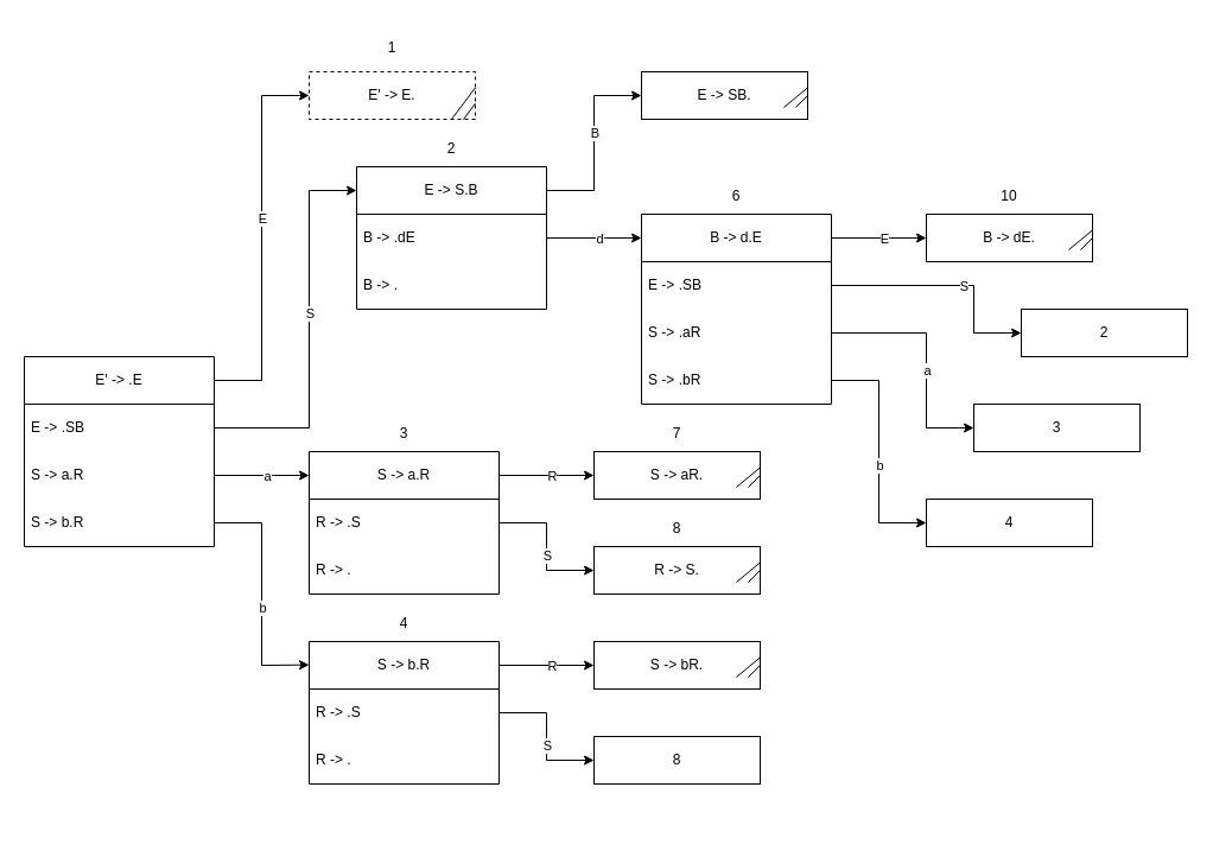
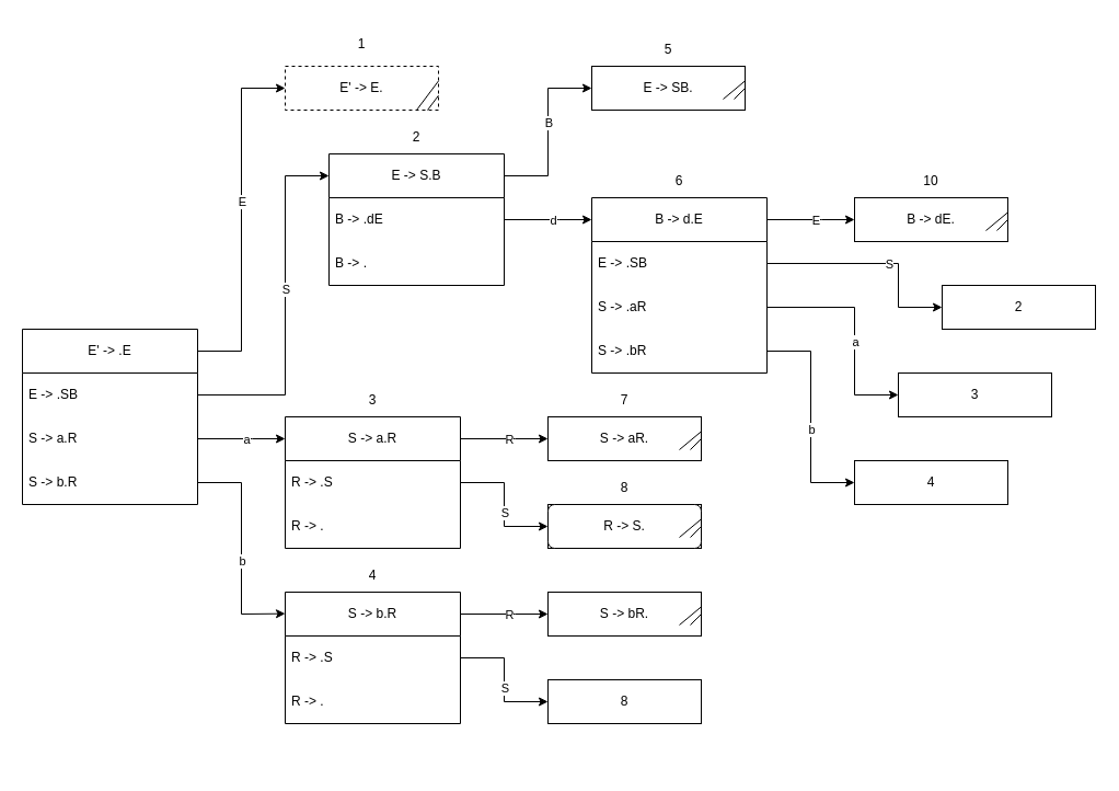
  <mxCell id="0" />
  <mxCell id="1" parent="0" />
  <mxCell id="2" value="" style="group" parent="1" vertex="1" connectable="0"><mxGeometry x="20" y="270" width="160" height="190" as="geometry" /></mxCell>
  <mxCell id="3" value="E' -&amp;gt; .E" style="swimlane;fontStyle=0;childLayout=stackLayout;horizontal=1;startSize=40;horizontalStack=0;resizeParent=1;resizeParentMax=0;resizeLast=0;collapsible=1;marginBottom=0;whiteSpace=wrap;html=1;" parent="2" vertex="1"><mxGeometry y="30" width="160" height="160" as="geometry" /></mxCell>
  <mxCell id="4" value="E -&amp;gt; .SB" style="text;strokeColor=none;fillColor=none;align=left;verticalAlign=middle;spacingLeft=4;spacingRight=4;overflow=hidden;points=[[0,0.5],[1,0.5]];portConstraint=eastwest;rotatable=0;whiteSpace=wrap;html=1;" parent="3" vertex="1"><mxGeometry y="40" width="160" height="40" as="geometry" /></mxCell>
  <mxCell id="5" value="S -&amp;gt; a.R" style="text;strokeColor=none;fillColor=none;align=left;verticalAlign=middle;spacingLeft=4;spacingRight=4;overflow=hidden;points=[[0,0.5],[1,0.5]];portConstraint=eastwest;rotatable=0;whiteSpace=wrap;html=1;" parent="3" vertex="1"><mxGeometry y="80" width="160" height="40" as="geometry" /></mxCell>
  <mxCell id="6" value="S -&amp;gt; b.R" style="text;strokeColor=none;fillColor=none;align=left;verticalAlign=middle;spacingLeft=4;spacingRight=4;overflow=hidden;points=[[0,0.5],[1,0.5]];portConstraint=eastwest;rotatable=0;whiteSpace=wrap;html=1;" parent="3" vertex="1"><mxGeometry y="120" width="160" height="40" as="geometry" /></mxCell>
  <mxCell id="7" value="" style="group" parent="1" vertex="1" connectable="0"><mxGeometry x="260" y="30" width="140" height="70" as="geometry" /></mxCell>
  <mxCell id="8" value="" style="group" parent="7" vertex="1" connectable="0"><mxGeometry y="-10" width="140" height="80" as="geometry" /></mxCell>
  <mxCell id="9" value="E' -&amp;gt; E." style="rounded=0;whiteSpace=wrap;html=1;dashed=1;" parent="8" vertex="1"><mxGeometry y="40" width="140" height="40" as="geometry" /></mxCell>
  <mxCell id="10" value="1" style="text;strokeColor=none;fillColor=none;align=center;verticalAlign=middle;spacingLeft=4;spacingRight=4;overflow=hidden;points=[[0,0.5],[1,0.5]];portConstraint=eastwest;rotatable=0;whiteSpace=wrap;html=1;" parent="8" vertex="1"><mxGeometry width="140" height="40" as="geometry" /></mxCell>
  <mxCell id="11" value="" style="endArrow=none;html=1;rounded=0;entryX=1.001;entryY=0.331;entryDx=0;entryDy=0;entryPerimeter=0;" parent="8" target="9" edge="1"><mxGeometry width="50" height="50" relative="1" as="geometry"><mxPoint x="120" y="80" as="sourcePoint" /><mxPoint x="150" y="40" as="targetPoint" /></mxGeometry></mxCell>
  <mxCell id="12" value="" style="endArrow=none;html=1;rounded=0;" parent="8" edge="1"><mxGeometry width="50" height="50" relative="1" as="geometry"><mxPoint x="130" y="80" as="sourcePoint" /><mxPoint x="140" y="66.667" as="targetPoint" /></mxGeometry></mxCell>
  <mxCell id="13" value="" style="group" parent="1" vertex="1" connectable="0"><mxGeometry x="500" y="510" width="140" height="70" as="geometry" /></mxCell>
  <mxCell id="14" value="" style="group" parent="13" vertex="1" connectable="0"><mxGeometry width="140" height="70" as="geometry" /></mxCell>
  <mxCell id="15" value="S -&amp;gt; bR." style="rounded=0;whiteSpace=wrap;html=1;" parent="14" vertex="1"><mxGeometry y="30" width="140" height="40" as="geometry" /></mxCell>
  <mxCell id="16" value="" style="endArrow=none;html=1;rounded=0;entryX=1.001;entryY=0.331;entryDx=0;entryDy=0;entryPerimeter=0;" parent="14" target="15" edge="1"><mxGeometry width="50" height="50" relative="1" as="geometry"><mxPoint x="120" y="60" as="sourcePoint" /><mxPoint x="150" y="30" as="targetPoint" /></mxGeometry></mxCell>
  <mxCell id="17" value="" style="endArrow=none;html=1;rounded=0;" parent="14" edge="1"><mxGeometry width="50" height="50" relative="1" as="geometry"><mxPoint x="130" y="60" as="sourcePoint" /><mxPoint x="140" y="50" as="targetPoint" /></mxGeometry></mxCell>
  <mxCell id="18" value="" style="group" parent="1" vertex="1" connectable="0"><mxGeometry x="500" y="350" width="140" height="70" as="geometry" /></mxCell>
  <mxCell id="19" value="" style="group" parent="18" vertex="1" connectable="0"><mxGeometry width="140" height="70" as="geometry" /></mxCell>
  <mxCell id="20" value="S -&amp;gt; aR." style="rounded=0;whiteSpace=wrap;html=1;" parent="19" vertex="1"><mxGeometry y="30" width="140" height="40" as="geometry" /></mxCell>
  <mxCell id="21" value="7" style="text;strokeColor=none;fillColor=none;align=center;verticalAlign=middle;spacingLeft=4;spacingRight=4;overflow=hidden;points=[[0,0.5],[1,0.5]];portConstraint=eastwest;rotatable=0;whiteSpace=wrap;html=1;" parent="19" vertex="1"><mxGeometry width="140" height="30" as="geometry" /></mxCell>
  <mxCell id="22" value="" style="endArrow=none;html=1;rounded=0;entryX=1.001;entryY=0.331;entryDx=0;entryDy=0;entryPerimeter=0;" parent="19" target="20" edge="1"><mxGeometry width="50" height="50" relative="1" as="geometry"><mxPoint x="120" y="60" as="sourcePoint" /><mxPoint x="150" y="30" as="targetPoint" /></mxGeometry></mxCell>
  <mxCell id="23" value="" style="endArrow=none;html=1;rounded=0;" parent="19" edge="1"><mxGeometry width="50" height="50" relative="1" as="geometry"><mxPoint x="130" y="60" as="sourcePoint" /><mxPoint x="140" y="50" as="targetPoint" /></mxGeometry></mxCell>
  <mxCell id="24" value="" style="group" parent="1" vertex="1" connectable="0"><mxGeometry x="790" y="150" width="140" height="70" as="geometry" /></mxCell>
  <mxCell id="25" value="" style="group" parent="24" vertex="1" connectable="0"><mxGeometry x="-10" width="140" height="70" as="geometry" /></mxCell>
  <mxCell id="26" value="B -&amp;gt; dE." style="rounded=0;whiteSpace=wrap;html=1;" parent="25" vertex="1"><mxGeometry y="30" width="140" height="40" as="geometry" /></mxCell>
  <mxCell id="27" value="10" style="text;strokeColor=none;fillColor=none;align=center;verticalAlign=middle;spacingLeft=4;spacingRight=4;overflow=hidden;points=[[0,0.5],[1,0.5]];portConstraint=eastwest;rotatable=0;whiteSpace=wrap;html=1;" parent="25" vertex="1"><mxGeometry width="140" height="30" as="geometry" /></mxCell>
  <mxCell id="28" value="" style="endArrow=none;html=1;rounded=0;entryX=1.001;entryY=0.331;entryDx=0;entryDy=0;entryPerimeter=0;" parent="25" target="26" edge="1"><mxGeometry width="50" height="50" relative="1" as="geometry"><mxPoint x="120" y="60" as="sourcePoint" /><mxPoint x="150" y="30" as="targetPoint" /></mxGeometry></mxCell>
  <mxCell id="29" value="" style="endArrow=none;html=1;rounded=0;" parent="25" edge="1"><mxGeometry width="50" height="50" relative="1" as="geometry"><mxPoint x="130" y="60" as="sourcePoint" /><mxPoint x="140" y="50" as="targetPoint" /></mxGeometry></mxCell>
  <mxCell id="30" value="" style="group" parent="1" vertex="1" connectable="0"><mxGeometry x="540" y="30" width="140" height="70" as="geometry" /></mxCell>
  <mxCell id="31" value="" style="group" parent="30" vertex="1" connectable="0"><mxGeometry width="140" height="70" as="geometry" /></mxCell>
  <mxCell id="32" value="E -&amp;gt; SB." style="rounded=0;whiteSpace=wrap;html=1;" parent="31" vertex="1"><mxGeometry y="30" width="140" height="40" as="geometry" /></mxCell>
+ <mxCell id="33" value="5" style="text;strokeColor=none;fillColor=none;align=center;verticalAlign=middle;spacingLeft=4;spacingRight=4;overflow=hidden;points=[[0,0.5],[1,0.5]];portConstraint=eastwest;rotatable=0;whiteSpace=wrap;html=1;" parent="31" vertex="1"><mxGeometry width="140" height="30" as="geometry" /></mxCell>
  <mxCell id="34" value="" style="endArrow=none;html=1;rounded=0;entryX=1.001;entryY=0.331;entryDx=0;entryDy=0;entryPerimeter=0;" parent="31" target="32" edge="1"><mxGeometry width="50" height="50" relative="1" as="geometry"><mxPoint x="120" y="60" as="sourcePoint" /><mxPoint x="150" y="30" as="targetPoint" /></mxGeometry></mxCell>
  <mxCell id="35" value="" style="endArrow=none;html=1;rounded=0;" parent="31" edge="1"><mxGeometry width="50" height="50" relative="1" as="geometry"><mxPoint x="130" y="60" as="sourcePoint" /><mxPoint x="140" y="50" as="targetPoint" /></mxGeometry></mxCell>
  <mxCell id="36" value="" style="endArrow=classic;html=1;rounded=0;entryX=0;entryY=0.5;entryDx=0;entryDy=0;align=center;" parent="1" target="9" edge="1"><mxGeometry width="50" height="50" relative="1" as="geometry"><mxPoint x="180" y="320" as="sourcePoint" /><mxPoint x="280" y="270" as="targetPoint" /><Array as="points"><mxPoint x="220" y="320" /><mxPoint x="220" y="80" /></Array></mxGeometry></mxCell>
  <mxCell id="37" value="E" style="edgeLabel;html=1;align=center;verticalAlign=middle;resizable=0;points=[];" parent="36" vertex="1" connectable="0"><mxGeometry x="0.109" relative="1" as="geometry"><mxPoint as="offset" /></mxGeometry></mxCell>
  <mxCell id="38" value="" style="group" parent="1" vertex="1" connectable="0"><mxGeometry x="300" y="110" width="160" height="190" as="geometry" /></mxCell>
  <mxCell id="39" value="E -&amp;gt; S.B" style="swimlane;fontStyle=0;childLayout=stackLayout;horizontal=1;startSize=40;horizontalStack=0;resizeParent=1;resizeParentMax=0;resizeLast=0;collapsible=1;marginBottom=0;whiteSpace=wrap;html=1;" parent="38" vertex="1"><mxGeometry y="30" width="160" height="120" as="geometry" /></mxCell>
  <mxCell id="40" value="B -&amp;gt; .dE" style="text;strokeColor=none;fillColor=none;align=left;verticalAlign=middle;spacingLeft=4;spacingRight=4;overflow=hidden;points=[[0,0.5],[1,0.5]];portConstraint=eastwest;rotatable=0;whiteSpace=wrap;html=1;" parent="39" vertex="1"><mxGeometry y="40" width="160" height="40" as="geometry" /></mxCell>
  <mxCell id="41" value="B -&amp;gt; ." style="text;strokeColor=none;fillColor=none;align=left;verticalAlign=middle;spacingLeft=4;spacingRight=4;overflow=hidden;points=[[0,0.5],[1,0.5]];portConstraint=eastwest;rotatable=0;whiteSpace=wrap;html=1;" parent="39" vertex="1"><mxGeometry y="80" width="160" height="40" as="geometry" /></mxCell>
  <mxCell id="42" value="2" style="text;strokeColor=none;fillColor=none;align=center;verticalAlign=middle;spacingLeft=4;spacingRight=4;overflow=hidden;points=[[0,0.5],[1,0.5]];portConstraint=eastwest;rotatable=0;whiteSpace=wrap;html=1;" parent="38" vertex="1"><mxGeometry width="160" height="30" as="geometry" /></mxCell>
  <mxCell id="43" value="" style="group" parent="1" vertex="1" connectable="0"><mxGeometry x="260" y="350" width="160" height="190" as="geometry" /></mxCell>
  <mxCell id="44" value="S -&amp;gt; a.R" style="swimlane;fontStyle=0;childLayout=stackLayout;horizontal=1;startSize=40;horizontalStack=0;resizeParent=1;resizeParentMax=0;resizeLast=0;collapsible=1;marginBottom=0;whiteSpace=wrap;html=1;" parent="43" vertex="1"><mxGeometry y="30" width="160" height="120" as="geometry" /></mxCell>
  <mxCell id="45" value="R -&amp;gt; .S" style="text;strokeColor=none;fillColor=none;align=left;verticalAlign=middle;spacingLeft=4;spacingRight=4;overflow=hidden;points=[[0,0.5],[1,0.5]];portConstraint=eastwest;rotatable=0;whiteSpace=wrap;html=1;" parent="44" vertex="1"><mxGeometry y="40" width="160" height="40" as="geometry" /></mxCell>
  <mxCell id="46" value="R -&amp;gt; ." style="text;strokeColor=none;fillColor=none;align=left;verticalAlign=middle;spacingLeft=4;spacingRight=4;overflow=hidden;points=[[0,0.5],[1,0.5]];portConstraint=eastwest;rotatable=0;whiteSpace=wrap;html=1;" parent="44" vertex="1"><mxGeometry y="80" width="160" height="40" as="geometry" /></mxCell>
  <mxCell id="47" value="3" style="text;strokeColor=none;fillColor=none;align=center;verticalAlign=middle;spacingLeft=4;spacingRight=4;overflow=hidden;points=[[0,0.5],[1,0.5]];portConstraint=eastwest;rotatable=0;whiteSpace=wrap;html=1;" parent="43" vertex="1"><mxGeometry width="160" height="30" as="geometry" /></mxCell>
  <mxCell id="48" value="" style="group" parent="1" vertex="1" connectable="0"><mxGeometry x="260" y="510" width="160" height="190" as="geometry" /></mxCell>
  <mxCell id="49" value="S -&amp;gt; b.R" style="swimlane;fontStyle=0;childLayout=stackLayout;horizontal=1;startSize=40;horizontalStack=0;resizeParent=1;resizeParentMax=0;resizeLast=0;collapsible=1;marginBottom=0;whiteSpace=wrap;html=1;" parent="48" vertex="1"><mxGeometry y="30" width="160" height="120" as="geometry" /></mxCell>
  <mxCell id="50" value="R -&amp;gt; .S" style="text;strokeColor=none;fillColor=none;align=left;verticalAlign=middle;spacingLeft=4;spacingRight=4;overflow=hidden;points=[[0,0.5],[1,0.5]];portConstraint=eastwest;rotatable=0;whiteSpace=wrap;html=1;" parent="49" vertex="1"><mxGeometry y="40" width="160" height="40" as="geometry" /></mxCell>
  <mxCell id="51" value="R -&amp;gt; ." style="text;strokeColor=none;fillColor=none;align=left;verticalAlign=middle;spacingLeft=4;spacingRight=4;overflow=hidden;points=[[0,0.5],[1,0.5]];portConstraint=eastwest;rotatable=0;whiteSpace=wrap;html=1;" parent="49" vertex="1"><mxGeometry y="80" width="160" height="40" as="geometry" /></mxCell>
  <mxCell id="52" value="4" style="text;strokeColor=none;fillColor=none;align=center;verticalAlign=middle;spacingLeft=4;spacingRight=4;overflow=hidden;points=[[0,0.5],[1,0.5]];portConstraint=eastwest;rotatable=0;whiteSpace=wrap;html=1;" parent="48" vertex="1"><mxGeometry width="160" height="30" as="geometry" /></mxCell>
  <mxCell id="53" value="" style="group" parent="1" vertex="1" connectable="0"><mxGeometry x="540" y="150" width="160" height="190" as="geometry" /></mxCell>
  <mxCell id="54" value="B -&amp;gt; d.E" style="swimlane;fontStyle=0;childLayout=stackLayout;horizontal=1;startSize=40;horizontalStack=0;resizeParent=1;resizeParentMax=0;resizeLast=0;collapsible=1;marginBottom=0;whiteSpace=wrap;html=1;" parent="53" vertex="1"><mxGeometry y="30" width="160" height="160" as="geometry" /></mxCell>
  <mxCell id="55" value="E -&amp;gt; .SB" style="text;strokeColor=none;fillColor=none;align=left;verticalAlign=middle;spacingLeft=4;spacingRight=4;overflow=hidden;points=[[0,0.5],[1,0.5]];portConstraint=eastwest;rotatable=0;whiteSpace=wrap;html=1;" parent="54" vertex="1"><mxGeometry y="40" width="160" height="40" as="geometry" /></mxCell>
  <mxCell id="56" value="S -&amp;gt; .aR" style="text;strokeColor=none;fillColor=none;align=left;verticalAlign=middle;spacingLeft=4;spacingRight=4;overflow=hidden;points=[[0,0.5],[1,0.5]];portConstraint=eastwest;rotatable=0;whiteSpace=wrap;html=1;" parent="54" vertex="1"><mxGeometry y="80" width="160" height="40" as="geometry" /></mxCell>
  <mxCell id="57" value="S -&amp;gt; .bR" style="text;strokeColor=none;fillColor=none;align=left;verticalAlign=middle;spacingLeft=4;spacingRight=4;overflow=hidden;points=[[0,0.5],[1,0.5]];portConstraint=eastwest;rotatable=0;whiteSpace=wrap;html=1;" parent="54" vertex="1"><mxGeometry y="120" width="160" height="40" as="geometry" /></mxCell>
  <mxCell id="58" value="6" style="text;strokeColor=none;fillColor=none;align=center;verticalAlign=middle;spacingLeft=4;spacingRight=4;overflow=hidden;points=[[0,0.5],[1,0.5]];portConstraint=eastwest;rotatable=0;whiteSpace=wrap;html=1;" parent="53" vertex="1"><mxGeometry width="160" height="30" as="geometry" /></mxCell>
  <mxCell id="59" value="" style="endArrow=classic;html=1;rounded=0;align=center;exitX=1;exitY=0.5;exitDx=0;exitDy=0;" parent="1" source="4" edge="1"><mxGeometry width="50" height="50" relative="1" as="geometry"><mxPoint x="190" y="360" as="sourcePoint" /><mxPoint x="300" y="160" as="targetPoint" /><Array as="points"><mxPoint x="260" y="360" /><mxPoint x="260" y="160" /></Array></mxGeometry></mxCell>
  <mxCell id="60" value="S" style="edgeLabel;html=1;align=center;verticalAlign=middle;resizable=0;points=[];" parent="59" vertex="1" connectable="0"><mxGeometry x="0.109" relative="1" as="geometry"><mxPoint as="offset" /></mxGeometry></mxCell>
  <mxCell id="61" value="" style="endArrow=classic;html=1;rounded=0;align=center;exitX=1;exitY=0.5;exitDx=0;exitDy=0;" parent="1" source="5" edge="1"><mxGeometry width="50" height="50" relative="1" as="geometry"><mxPoint x="190" y="400" as="sourcePoint" /><mxPoint x="260" y="400" as="targetPoint" /><Array as="points"><mxPoint x="230" y="400" /></Array></mxGeometry></mxCell>
  <mxCell id="62" value="a" style="edgeLabel;html=1;align=center;verticalAlign=middle;resizable=0;points=[];" parent="61" vertex="1" connectable="0"><mxGeometry x="0.109" relative="1" as="geometry"><mxPoint as="offset" /></mxGeometry></mxCell>
  <mxCell id="63" value="" style="endArrow=classic;html=1;rounded=0;align=center;exitX=1;exitY=0.5;exitDx=0;exitDy=0;" parent="1" source="6" edge="1"><mxGeometry width="50" height="50" relative="1" as="geometry"><mxPoint x="220" y="420" as="sourcePoint" /><mxPoint x="260" y="559.66" as="targetPoint" /><Array as="points"><mxPoint x="220" y="440" /><mxPoint x="220" y="560" /></Array></mxGeometry></mxCell>
  <mxCell id="64" value="b" style="edgeLabel;html=1;align=center;verticalAlign=middle;resizable=0;points=[];" parent="63" vertex="1" connectable="0"><mxGeometry x="0.109" relative="1" as="geometry"><mxPoint as="offset" /></mxGeometry></mxCell>
  <mxCell id="65" value="" style="endArrow=classic;html=1;rounded=0;align=center;exitX=1;exitY=0.5;exitDx=0;exitDy=0;" parent="1" edge="1"><mxGeometry width="50" height="50" relative="1" as="geometry"><mxPoint x="420" y="560" as="sourcePoint" /><mxPoint x="500" y="560" as="targetPoint" /><Array as="points"><mxPoint x="470" y="560" /></Array></mxGeometry></mxCell>
  <mxCell id="66" value="R" style="edgeLabel;html=1;align=center;verticalAlign=middle;resizable=0;points=[];" parent="65" vertex="1" connectable="0"><mxGeometry x="0.109" relative="1" as="geometry"><mxPoint as="offset" /></mxGeometry></mxCell>
  <mxCell id="67" value="" style="endArrow=classic;html=1;rounded=0;align=center;exitX=1;exitY=0.5;exitDx=0;exitDy=0;" parent="1" edge="1"><mxGeometry width="50" height="50" relative="1" as="geometry"><mxPoint x="420" y="400" as="sourcePoint" /><mxPoint x="500" y="400" as="targetPoint" /><Array as="points"><mxPoint x="470" y="400" /></Array></mxGeometry></mxCell>
  <mxCell id="68" value="R" style="edgeLabel;html=1;align=center;verticalAlign=middle;resizable=0;points=[];" parent="67" vertex="1" connectable="0"><mxGeometry x="0.109" relative="1" as="geometry"><mxPoint as="offset" /></mxGeometry></mxCell>
  <mxCell id="69" value="" style="endArrow=classic;html=1;rounded=0;align=center;entryX=0;entryY=0.5;entryDx=0;entryDy=0;" parent="1" target="32" edge="1"><mxGeometry width="50" height="50" relative="1" as="geometry"><mxPoint x="460" y="160" as="sourcePoint" /><mxPoint x="530" y="80" as="targetPoint" /><Array as="points"><mxPoint x="500" y="160" /><mxPoint x="500" y="80" /></Array></mxGeometry></mxCell>
  <mxCell id="70" value="B" style="edgeLabel;html=1;align=center;verticalAlign=middle;resizable=0;points=[];" parent="69" vertex="1" connectable="0"><mxGeometry x="0.109" relative="1" as="geometry"><mxPoint as="offset" /></mxGeometry></mxCell>
  <mxCell id="71" value="" style="endArrow=classic;html=1;rounded=0;align=center;exitX=1;exitY=0.5;exitDx=0;exitDy=0;" parent="1" edge="1"><mxGeometry width="50" height="50" relative="1" as="geometry"><mxPoint x="460" y="200" as="sourcePoint" /><mxPoint x="540" y="200" as="targetPoint" /><Array as="points"><mxPoint x="510" y="200" /></Array></mxGeometry></mxCell>
  <mxCell id="72" value="d" style="edgeLabel;html=1;align=center;verticalAlign=middle;resizable=0;points=[];" parent="71" vertex="1" connectable="0"><mxGeometry x="0.109" relative="1" as="geometry"><mxPoint as="offset" /></mxGeometry></mxCell>
  <mxCell id="73" value="" style="endArrow=classic;html=1;rounded=0;align=center;exitX=1;exitY=0.5;exitDx=0;exitDy=0;" parent="1" edge="1"><mxGeometry width="50" height="50" relative="1" as="geometry"><mxPoint x="700" y="200" as="sourcePoint" /><mxPoint x="780" y="200" as="targetPoint" /><Array as="points"><mxPoint x="750" y="200" /></Array></mxGeometry></mxCell>
  <mxCell id="74" value="E" style="edgeLabel;html=1;align=center;verticalAlign=middle;resizable=0;points=[];" parent="73" vertex="1" connectable="0"><mxGeometry x="0.109" relative="1" as="geometry"><mxPoint as="offset" /></mxGeometry></mxCell>
  <mxCell id="75" value="6" style="rounded=0;whiteSpace=wrap;html=1;" parent="1" vertex="1"><mxGeometry x="500" y="460" width="140" height="40" as="geometry" /></mxCell>
  <mxCell id="76" value="" style="endArrow=classic;html=1;rounded=0;align=center;exitX=1;exitY=0.5;exitDx=0;exitDy=0;entryX=0;entryY=0.5;entryDx=0;entryDy=0;" parent="1" source="45" target="75" edge="1"><mxGeometry width="50" height="50" relative="1" as="geometry"><mxPoint x="420" y="440" as="sourcePoint" /><mxPoint x="500" y="440" as="targetPoint" /><Array as="points"><mxPoint x="460" y="440" /><mxPoint x="460" y="480" /></Array></mxGeometry></mxCell>
  <mxCell id="77" value="S" style="edgeLabel;html=1;align=center;verticalAlign=middle;resizable=0;points=[];" parent="76" vertex="1" connectable="0"><mxGeometry x="0.109" relative="1" as="geometry"><mxPoint as="offset" /></mxGeometry></mxCell>
  <mxCell id="78" value="2" style="rounded=0;whiteSpace=wrap;html=1;" parent="1" vertex="1"><mxGeometry x="860" y="260" width="140" height="40" as="geometry" /></mxCell>
  <mxCell id="79" value="3" style="rounded=0;whiteSpace=wrap;html=1;" parent="1" vertex="1"><mxGeometry x="820" y="340" width="140" height="40" as="geometry" /></mxCell>
  <mxCell id="80" value="4" style="rounded=0;whiteSpace=wrap;html=1;" parent="1" vertex="1"><mxGeometry x="780" y="420" width="140" height="40" as="geometry" /></mxCell>
  <mxCell id="81" value="" style="endArrow=classic;html=1;rounded=0;align=center;exitX=1;exitY=0.5;exitDx=0;exitDy=0;entryX=0;entryY=0.5;entryDx=0;entryDy=0;" parent="1" source="55" target="78" edge="1"><mxGeometry width="50" height="50" relative="1" as="geometry"><mxPoint x="710" y="210" as="sourcePoint" /><mxPoint x="790" y="210" as="targetPoint" /><Array as="points"><mxPoint x="820" y="240" /><mxPoint x="820" y="280" /></Array></mxGeometry></mxCell>
  <mxCell id="82" value="S" style="edgeLabel;html=1;align=center;verticalAlign=middle;resizable=0;points=[];" parent="81" vertex="1" connectable="0"><mxGeometry x="0.109" relative="1" as="geometry"><mxPoint as="offset" /></mxGeometry></mxCell>
  <mxCell id="83" value="" style="endArrow=classic;html=1;rounded=0;align=center;exitX=1;exitY=0.5;exitDx=0;exitDy=0;entryX=0;entryY=0.5;entryDx=0;entryDy=0;" parent="1" target="80" edge="1"><mxGeometry width="50" height="50" relative="1" as="geometry"><mxPoint x="700" y="320" as="sourcePoint" /><mxPoint x="780" y="320" as="targetPoint" /><Array as="points"><mxPoint x="740" y="320" /><mxPoint x="740" y="440" /></Array></mxGeometry></mxCell>
  <mxCell id="84" value="b" style="edgeLabel;html=1;align=center;verticalAlign=middle;resizable=0;points=[];" parent="83" vertex="1" connectable="0"><mxGeometry x="0.109" relative="1" as="geometry"><mxPoint as="offset" /></mxGeometry></mxCell>
  <mxCell id="85" value="" style="endArrow=classic;html=1;rounded=0;align=center;exitX=1;exitY=0.5;exitDx=0;exitDy=0;entryX=0;entryY=0.5;entryDx=0;entryDy=0;" parent="1" source="56" target="79" edge="1"><mxGeometry width="50" height="50" relative="1" as="geometry"><mxPoint x="710" y="330" as="sourcePoint" /><mxPoint x="790" y="450" as="targetPoint" /><Array as="points"><mxPoint x="780" y="280" /><mxPoint x="780" y="360" /></Array></mxGeometry></mxCell>
  <mxCell id="86" value="a" style="edgeLabel;html=1;align=center;verticalAlign=middle;resizable=0;points=[];" parent="85" vertex="1" connectable="0"><mxGeometry x="0.109" relative="1" as="geometry"><mxPoint as="offset" /></mxGeometry></mxCell>
  <mxCell id="87" value="8" style="rounded=0;whiteSpace=wrap;html=1;" parent="1" vertex="1"><mxGeometry x="500" y="620" width="140" height="40" as="geometry" /></mxCell>
  <mxCell id="88" value="" style="endArrow=classic;html=1;rounded=0;align=center;exitX=1;exitY=0.5;exitDx=0;exitDy=0;entryX=0;entryY=0.5;entryDx=0;entryDy=0;" parent="1" edge="1"><mxGeometry width="50" height="50" relative="1" as="geometry"><mxPoint x="420" y="600" as="sourcePoint" /><mxPoint x="500" y="640" as="targetPoint" /><Array as="points"><mxPoint x="460" y="600" /><mxPoint x="460" y="640" /></Array></mxGeometry></mxCell>
  <mxCell id="89" value="S" style="edgeLabel;html=1;align=center;verticalAlign=middle;resizable=0;points=[];" parent="88" vertex="1" connectable="0"><mxGeometry x="0.109" relative="1" as="geometry"><mxPoint as="offset" /></mxGeometry></mxCell>
  <mxCell id="90" value="" style="group" vertex="1" connectable="0" parent="1"><mxGeometry x="500" y="430" width="140" height="70" as="geometry" /></mxCell>
  <mxCell id="91" value="" style="group" vertex="1" connectable="0" parent="90"><mxGeometry width="140" height="70" as="geometry" /></mxCell>
- <mxCell id="92" value="R -&amp;gt; S." style="rounded=0;whiteSpace=wrap;html=1;" vertex="1" parent="91"><mxGeometry y="30" width="140" height="40" as="geometry" /></mxCell>
+ <mxCell id="92" value="R -&amp;gt; S." style="whiteSpace=wrap;html=1;rounded=1;" vertex="1" parent="91"><mxGeometry y="30" width="140" height="40" as="geometry" /></mxCell>
  <mxCell id="93" value="8" style="text;strokeColor=none;fillColor=none;align=center;verticalAlign=middle;spacingLeft=4;spacingRight=4;overflow=hidden;points=[[0,0.5],[1,0.5]];portConstraint=eastwest;rotatable=0;whiteSpace=wrap;html=1;" vertex="1" parent="91"><mxGeometry width="140" height="30" as="geometry" /></mxCell>
  <mxCell id="94" value="" style="endArrow=none;html=1;rounded=0;entryX=1.001;entryY=0.331;entryDx=0;entryDy=0;entryPerimeter=0;" edge="1" parent="91" target="92"><mxGeometry width="50" height="50" relative="1" as="geometry"><mxPoint x="120" y="60" as="sourcePoint" /><mxPoint x="150" y="30" as="targetPoint" /></mxGeometry></mxCell>
  <mxCell id="95" value="" style="endArrow=none;html=1;rounded=0;" edge="1" parent="91"><mxGeometry width="50" height="50" relative="1" as="geometry"><mxPoint x="130" y="60" as="sourcePoint" /><mxPoint x="140" y="50" as="targetPoint" /></mxGeometry></mxCell>
